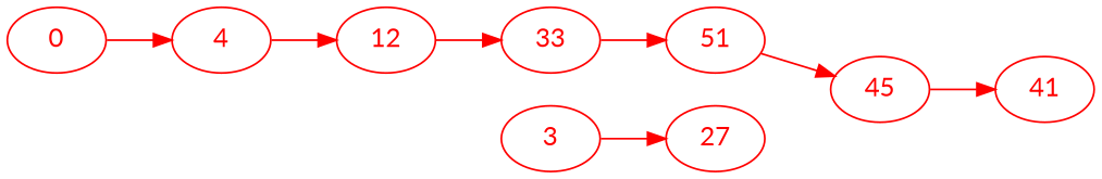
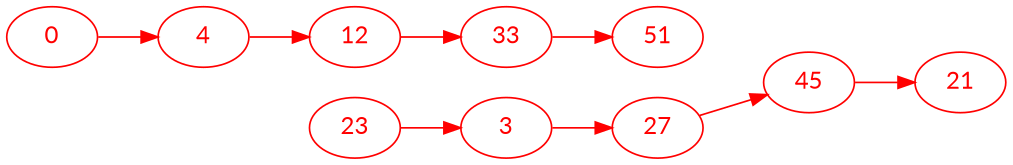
  digraph {
    fontname=Lato
    rankdir=LR
    node [color=red fontcolor=red fontname=Lato]
    edge [color=red fontname=Lato]
    n1 [label=0]
    n2 [label=4]
    n3 [label=12]
    3
    27
    33
    51
+   23
    45
-   21 [label=41]
+   21
    n1 -> n2
    n2 -> n3
    n3 -> 33
    3 -> 27
    33 -> 51
-   51 -> 45
+   27 -> 45
+   23 -> 3
    45 -> 21
  }
